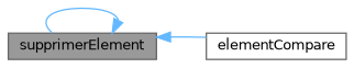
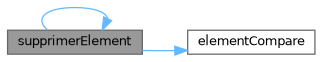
  digraph {
    rankdir=LR
    node [fontname=Helvetica fontsize=10 shape=box style=filled]
    edge [color=steelblue1 fontname=Helvetica fontsize=10 labelfontname=Helvetica labelfontsize=10 style=solid]
    n1 [color=gray40 fillcolor=grey60 fontcolor=black height=0.2 label=supprimerElement width=0.4]
    n2 [color=grey40 fillcolor=white height=0.2 label=elementCompare width=0.4]
    n1 -> n1
-   n2 -> n1
+   n1 -> n2
  }
